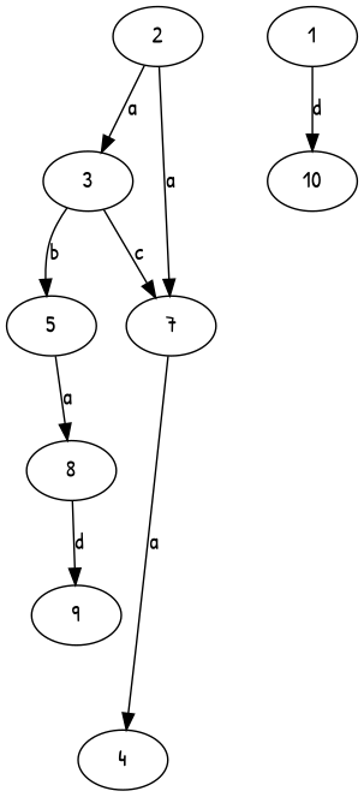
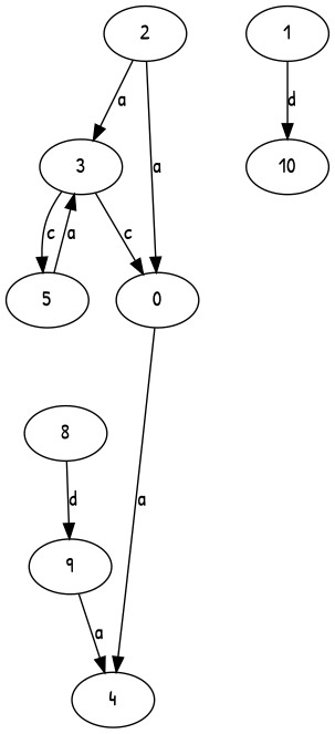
  strict digraph {
    fontname="Patrick Hand"
    node [fontname="Patrick Hand"]
    edge [fontname="Patrick Hand"]
    2
    3
-   7
+   7 [label=0]
    5
    4
    n6 [label=8]
    9
    1
    10
    2 -> 3 [label=a]
    2 -> 7 [label=a]
    3 -> 7 [label=c]
-   3 -> 5 [label=b]
+   3 -> 5 [label=c]
    7 -> 4 [label=a]
-   5 -> n6 [label=a]
+   5 -> 3 [label=a]
    n6 -> 9 [label=d]
+   9 -> 4 [label=a]
    1 -> 10 [label=d]
  }
